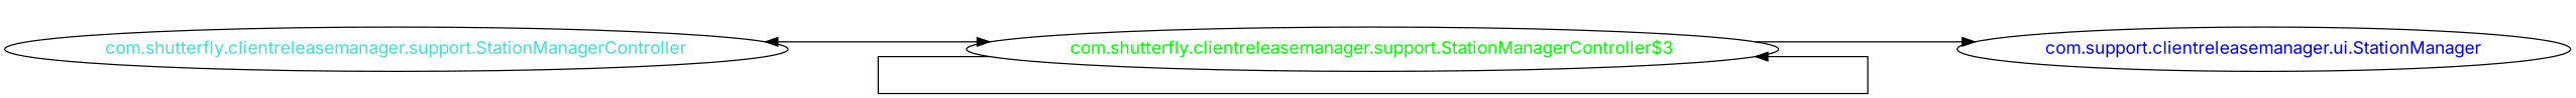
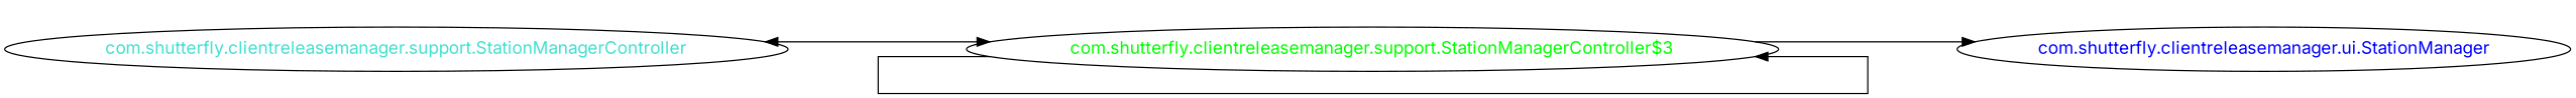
  digraph {
    concentrate=true
    rankdir=LR
    ranksep=2.0
    splines=ortho
    fontname=Inter
    node [fontname=Inter]
    edge [fontname=Inter]
    "com.shutterfly.clientreleasemanager.support.StationManagerController$3" [fontcolor=green]
-   "com.shutterfly.clientreleasemanager.ui.StationManager" [fontcolor=blue label="com.support.clientreleasemanager.ui.StationManager"]
+   "com.shutterfly.clientreleasemanager.ui.StationManager" [fontcolor=blue]
    "com.shutterfly.clientreleasemanager.support.StationManagerController" [fontcolor=turquoise]
    "com.shutterfly.clientreleasemanager.support.StationManagerController$3" -> "com.shutterfly.clientreleasemanager.support.StationManagerController$3"
    "com.shutterfly.clientreleasemanager.support.StationManagerController$3" -> "com.shutterfly.clientreleasemanager.ui.StationManager"
    "com.shutterfly.clientreleasemanager.support.StationManagerController" -> "com.shutterfly.clientreleasemanager.support.StationManagerController$3" [dir=both]
  }
